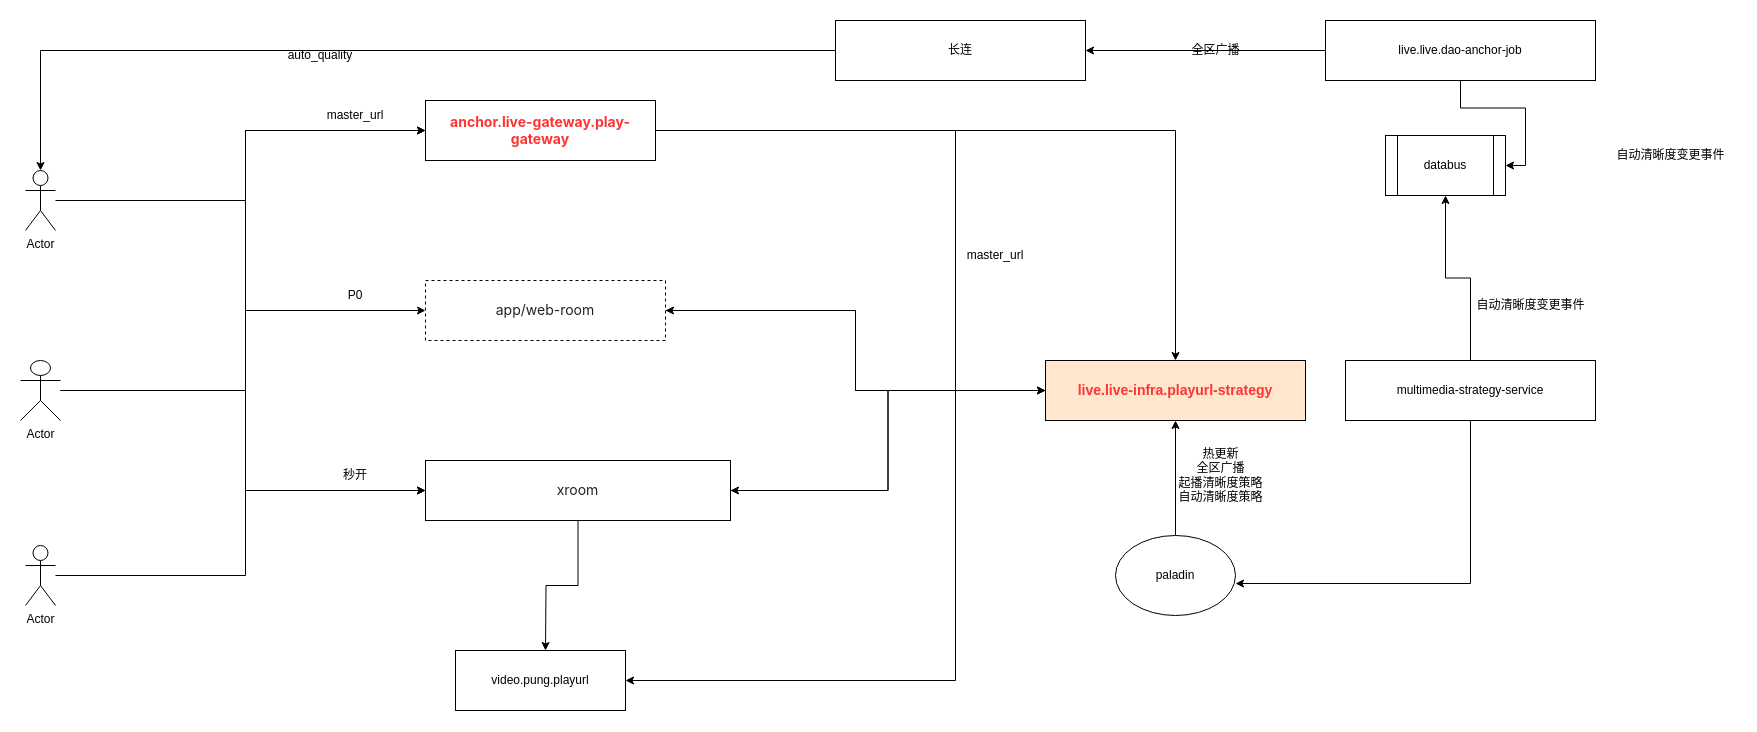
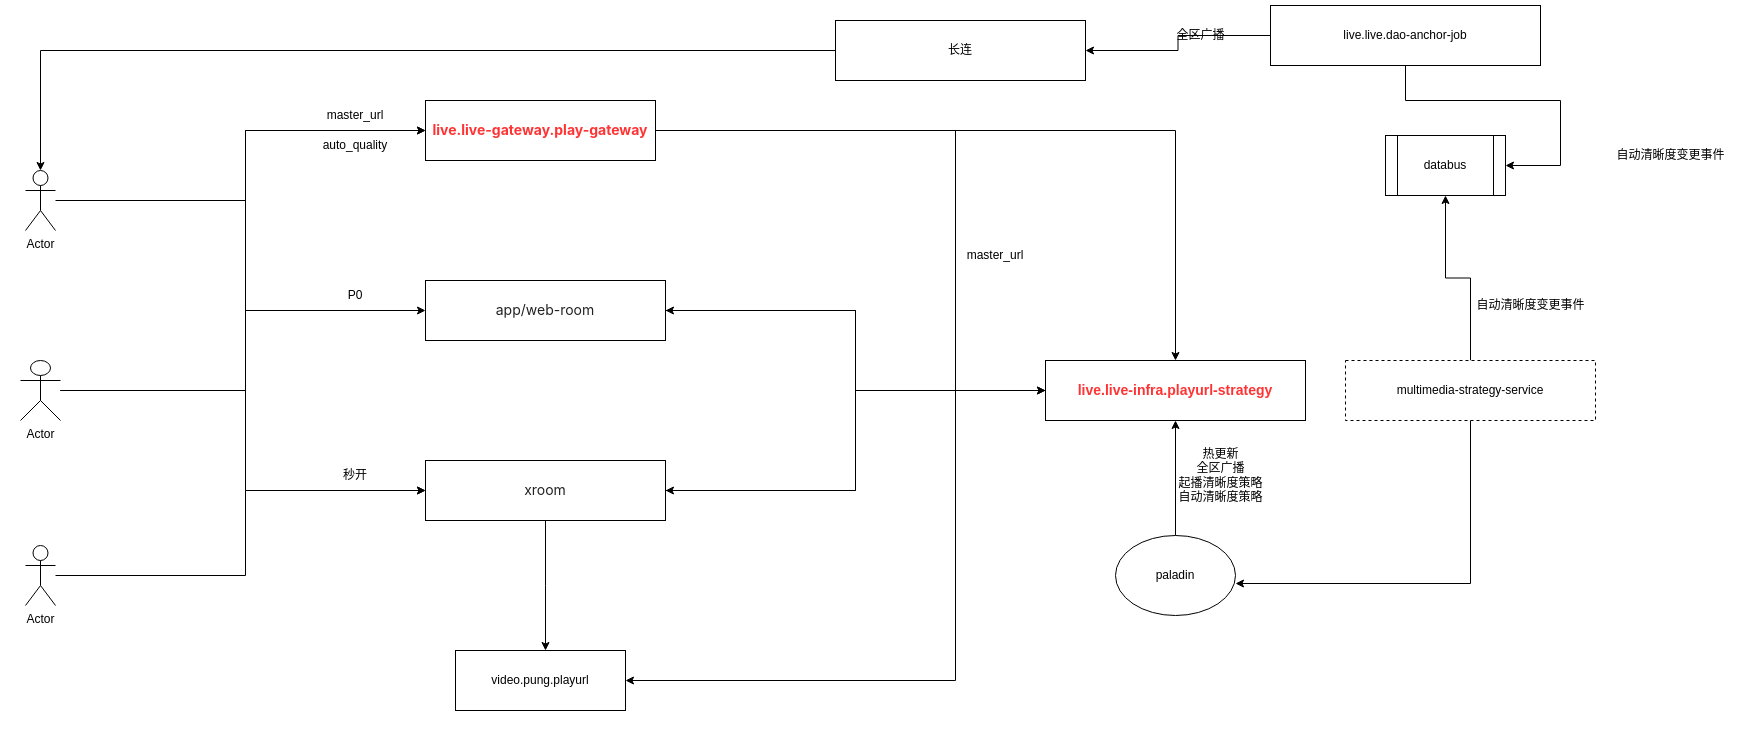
  <mxCell id="0" />
  <mxCell id="1" parent="0" />
  <mxCell id="2" style="edgeStyle=orthogonalEdgeStyle;rounded=0;orthogonalLoop=1;jettySize=auto;html=1;" parent="1" source="4" target="7" edge="1"><mxGeometry relative="1" as="geometry" /></mxCell>
  <mxCell id="3" style="edgeStyle=orthogonalEdgeStyle;rounded=0;orthogonalLoop=1;jettySize=auto;html=1;entryX=1;entryY=0.5;entryDx=0;entryDy=0;" edge="1" parent="1" source="4" target="8"><mxGeometry relative="1" as="geometry"><Array as="points"><mxPoint x="955" y="130" /><mxPoint x="955" y="680" /></Array></mxGeometry></mxCell>
- <mxCell id="4" value="&lt;span style=&quot;font-family: -apple-system, &amp;quot;system-ui&amp;quot;, &amp;quot;Segoe UI&amp;quot;, Roboto, &amp;quot;Helvetica Neue&amp;quot;, Arial, &amp;quot;Noto Sans&amp;quot;, sans-serif, &amp;quot;Apple Color Emoji&amp;quot;, &amp;quot;Segoe UI Emoji&amp;quot;, &amp;quot;Segoe UI Symbol&amp;quot;, &amp;quot;Noto Color Emoji&amp;quot;; font-size: 14px; text-align: start; background-color: light-dark(#ffffff, var(--ge-dark-color, #121212));&quot;&gt;&lt;b style=&quot;&quot;&gt;&lt;font style=&quot;color: rgb(255, 51, 51);&quot;&gt;anchor.live-gateway.play-gateway&lt;/font&gt;&lt;/b&gt;&lt;/span&gt;" style="rounded=0;whiteSpace=wrap;html=1;" parent="1" vertex="1"><mxGeometry x="425" y="100" width="230" height="60" as="geometry" /></mxCell>
+ <mxCell id="4" value="&lt;span style=&quot;font-family: -apple-system, &amp;quot;system-ui&amp;quot;, &amp;quot;Segoe UI&amp;quot;, Roboto, &amp;quot;Helvetica Neue&amp;quot;, Arial, &amp;quot;Noto Sans&amp;quot;, sans-serif, &amp;quot;Apple Color Emoji&amp;quot;, &amp;quot;Segoe UI Emoji&amp;quot;, &amp;quot;Segoe UI Symbol&amp;quot;, &amp;quot;Noto Color Emoji&amp;quot;; font-size: 14px; text-align: start; background-color: light-dark(#ffffff, var(--ge-dark-color, #121212));&quot;&gt;&lt;b style=&quot;&quot;&gt;&lt;font style=&quot;color: rgb(255, 51, 51);&quot;&gt;live.live-gateway.play-gateway&lt;/font&gt;&lt;/b&gt;&lt;/span&gt;" style="rounded=0;whiteSpace=wrap;html=1;" parent="1" vertex="1"><mxGeometry x="425" y="100" width="230" height="60" as="geometry" /></mxCell>
  <mxCell id="5" style="edgeStyle=orthogonalEdgeStyle;rounded=0;orthogonalLoop=1;jettySize=auto;html=1;entryX=1;entryY=0.5;entryDx=0;entryDy=0;" edge="1" parent="1" source="7" target="10"><mxGeometry relative="1" as="geometry" /></mxCell>
  <mxCell id="6" style="edgeStyle=orthogonalEdgeStyle;rounded=0;orthogonalLoop=1;jettySize=auto;html=1;entryX=1;entryY=0.5;entryDx=0;entryDy=0;" edge="1" parent="1" source="7" target="12"><mxGeometry relative="1" as="geometry" /></mxCell>
- <mxCell id="7" value="&lt;font style=&quot;color: rgb(255, 51, 51);&quot;&gt;&lt;span style=&quot;font-size: 14px;&quot;&gt;&lt;b style=&quot;&quot;&gt;live.live-infra.playurl-strategy&lt;/b&gt;&lt;/span&gt;&lt;/font&gt;" style="rounded=0;whiteSpace=wrap;html=1;fillColor=#ffe6cc;" parent="1" vertex="1"><mxGeometry x="1045" y="360" width="260" height="60" as="geometry" /></mxCell>
+ <mxCell id="7" value="&lt;font style=&quot;color: rgb(255, 51, 51);&quot;&gt;&lt;span style=&quot;font-size: 14px;&quot;&gt;&lt;b style=&quot;&quot;&gt;live.live-infra.playurl-strategy&lt;/b&gt;&lt;/span&gt;&lt;/font&gt;" style="rounded=0;whiteSpace=wrap;html=1;" parent="1" vertex="1"><mxGeometry x="1045" y="360" width="260" height="60" as="geometry" /></mxCell>
  <mxCell id="8" value="video.pung.playurl" style="rounded=0;whiteSpace=wrap;html=1;" parent="1" vertex="1"><mxGeometry x="455" y="650" width="170" height="60" as="geometry" /></mxCell>
  <mxCell id="9" style="edgeStyle=orthogonalEdgeStyle;rounded=0;orthogonalLoop=1;jettySize=auto;html=1;entryX=0;entryY=0.5;entryDx=0;entryDy=0;" edge="1" parent="1" source="10" target="7"><mxGeometry relative="1" as="geometry" /></mxCell>
- <mxCell id="10" value="&lt;span style=&quot;color: rgb(34, 34, 34); font-family: -apple-system, &amp;quot;system-ui&amp;quot;, &amp;quot;Segoe UI&amp;quot;, Roboto, &amp;quot;Helvetica Neue&amp;quot;, Arial, &amp;quot;Noto Sans&amp;quot;, sans-serif, &amp;quot;Apple Color Emoji&amp;quot;, &amp;quot;Segoe UI Emoji&amp;quot;, &amp;quot;Segoe UI Symbol&amp;quot;, &amp;quot;Noto Color Emoji&amp;quot;; font-size: 14px; text-align: start; background-color: rgb(255, 255, 255);&quot;&gt;app/web-room&lt;/span&gt;" style="rounded=0;whiteSpace=wrap;html=1;dashed=1;" vertex="1" parent="1"><mxGeometry x="425" y="280" width="240" height="60" as="geometry" /></mxCell>
+ <mxCell id="10" value="&lt;span style=&quot;color: rgb(34, 34, 34); font-family: -apple-system, &amp;quot;system-ui&amp;quot;, &amp;quot;Segoe UI&amp;quot;, Roboto, &amp;quot;Helvetica Neue&amp;quot;, Arial, &amp;quot;Noto Sans&amp;quot;, sans-serif, &amp;quot;Apple Color Emoji&amp;quot;, &amp;quot;Segoe UI Emoji&amp;quot;, &amp;quot;Segoe UI Symbol&amp;quot;, &amp;quot;Noto Color Emoji&amp;quot;; font-size: 14px; text-align: start; background-color: rgb(255, 255, 255);&quot;&gt;app/web-room&lt;/span&gt;" style="rounded=0;whiteSpace=wrap;html=1;" vertex="1" parent="1"><mxGeometry x="425" y="280" width="240" height="60" as="geometry" /></mxCell>
  <mxCell id="11" style="edgeStyle=orthogonalEdgeStyle;rounded=0;orthogonalLoop=1;jettySize=auto;html=1;entryX=0;entryY=0.5;entryDx=0;entryDy=0;" edge="1" parent="1" source="12" target="7"><mxGeometry relative="1" as="geometry" /></mxCell>
- <mxCell id="12" value="&lt;div style=&quot;text-align: start;&quot;&gt;&lt;font face=&quot;-apple-system, system-ui, Segoe UI, Roboto, Helvetica Neue, Arial, Noto Sans, sans-serif, Apple Color Emoji, Segoe UI Emoji, Segoe UI Symbol, Noto Color Emoji&quot; color=&quot;#222222&quot;&gt;&lt;span style=&quot;font-size: 14px; background-color: rgb(255, 255, 255);&quot;&gt;xroom&lt;/span&gt;&lt;/font&gt;&lt;/div&gt;" style="rounded=0;whiteSpace=wrap;html=1;" vertex="1" parent="1"><mxGeometry x="425" y="460" width="305" height="60" as="geometry" /></mxCell>
+ <mxCell id="12" value="&lt;div style=&quot;text-align: start;&quot;&gt;&lt;font face=&quot;-apple-system, system-ui, Segoe UI, Roboto, Helvetica Neue, Arial, Noto Sans, sans-serif, Apple Color Emoji, Segoe UI Emoji, Segoe UI Symbol, Noto Color Emoji&quot; color=&quot;#222222&quot;&gt;&lt;span style=&quot;font-size: 14px; background-color: rgb(255, 255, 255);&quot;&gt;xroom&lt;/span&gt;&lt;/font&gt;&lt;/div&gt;" style="rounded=0;whiteSpace=wrap;html=1;" vertex="1" parent="1"><mxGeometry x="425" y="460" width="240" height="60" as="geometry" /></mxCell>
  <mxCell id="13" style="edgeStyle=orthogonalEdgeStyle;rounded=0;orthogonalLoop=1;jettySize=auto;html=1;entryX=0;entryY=0.5;entryDx=0;entryDy=0;" edge="1" parent="1" source="16" target="4"><mxGeometry relative="1" as="geometry"><Array as="points"><mxPoint x="245" y="390" /><mxPoint x="245" y="130" /></Array></mxGeometry></mxCell>
  <mxCell id="14" style="edgeStyle=orthogonalEdgeStyle;rounded=0;orthogonalLoop=1;jettySize=auto;html=1;entryX=0;entryY=0.5;entryDx=0;entryDy=0;" edge="1" parent="1" source="16" target="10"><mxGeometry relative="1" as="geometry"><Array as="points"><mxPoint x="245" y="390" /><mxPoint x="245" y="310" /></Array></mxGeometry></mxCell>
  <mxCell id="15" style="edgeStyle=orthogonalEdgeStyle;rounded=0;orthogonalLoop=1;jettySize=auto;html=1;entryX=0;entryY=0.5;entryDx=0;entryDy=0;" edge="1" parent="1" source="16" target="12"><mxGeometry relative="1" as="geometry"><Array as="points"><mxPoint x="245" y="390" /><mxPoint x="245" y="490" /></Array></mxGeometry></mxCell>
  <mxCell id="16" value="Actor" style="shape=umlActor;verticalLabelPosition=bottom;verticalAlign=top;html=1;outlineConnect=0;" vertex="1" parent="1"><mxGeometry x="20" y="360" width="40" height="60" as="geometry" /></mxCell>
  <mxCell id="17" style="edgeStyle=orthogonalEdgeStyle;rounded=0;orthogonalLoop=1;jettySize=auto;html=1;entryX=0;entryY=0.5;entryDx=0;entryDy=0;" edge="1" parent="1" source="18" target="4"><mxGeometry relative="1" as="geometry"><Array as="points"><mxPoint x="245" y="200" /><mxPoint x="245" y="130" /></Array></mxGeometry></mxCell>
  <mxCell id="18" value="Actor" style="shape=umlActor;verticalLabelPosition=bottom;verticalAlign=top;html=1;outlineConnect=0;" vertex="1" parent="1"><mxGeometry x="25" y="170" width="30" height="60" as="geometry" /></mxCell>
  <mxCell id="19" style="edgeStyle=orthogonalEdgeStyle;rounded=0;orthogonalLoop=1;jettySize=auto;html=1;entryX=0;entryY=0.5;entryDx=0;entryDy=0;" edge="1" parent="1" source="20" target="12"><mxGeometry relative="1" as="geometry"><Array as="points"><mxPoint x="245" y="575" /><mxPoint x="245" y="490" /></Array></mxGeometry></mxCell>
  <mxCell id="20" value="Actor" style="shape=umlActor;verticalLabelPosition=bottom;verticalAlign=top;html=1;outlineConnect=0;" vertex="1" parent="1"><mxGeometry x="25" y="545" width="30" height="60" as="geometry" /></mxCell>
  <mxCell id="21" value="P0" style="text;strokeColor=none;align=center;fillColor=none;html=1;verticalAlign=middle;whiteSpace=wrap;rounded=0;" vertex="1" parent="1"><mxGeometry x="325" y="280" width="60" height="30" as="geometry" /></mxCell>
  <mxCell id="22" value="master_url" style="text;strokeColor=none;align=center;fillColor=none;html=1;verticalAlign=middle;whiteSpace=wrap;rounded=0;" vertex="1" parent="1"><mxGeometry x="325" y="100" width="60" height="30" as="geometry" /></mxCell>
  <mxCell id="23" value="秒开" style="text;strokeColor=none;align=center;fillColor=none;html=1;verticalAlign=middle;whiteSpace=wrap;rounded=0;" vertex="1" parent="1"><mxGeometry x="325" y="460" width="60" height="30" as="geometry" /></mxCell>
  <mxCell id="24" style="edgeStyle=orthogonalEdgeStyle;rounded=0;orthogonalLoop=1;jettySize=auto;html=1;" edge="1" parent="1" source="12"><mxGeometry relative="1" as="geometry"><mxPoint x="545" y="650" as="targetPoint" /></mxGeometry></mxCell>
- <mxCell id="25" value="auto_quality" style="text;strokeColor=none;align=center;fillColor=none;html=1;verticalAlign=middle;whiteSpace=wrap;rounded=0;" vertex="1" parent="1"><mxGeometry x="290" y="40" width="60" height="30" as="geometry" /></mxCell>
+ <mxCell id="25" value="auto_quality" style="text;strokeColor=none;align=center;fillColor=none;html=1;verticalAlign=middle;whiteSpace=wrap;rounded=0;" vertex="1" parent="1"><mxGeometry x="325" y="130" width="60" height="30" as="geometry" /></mxCell>
  <mxCell id="26" value="master_url" style="text;strokeColor=none;align=center;fillColor=none;html=1;verticalAlign=middle;whiteSpace=wrap;rounded=0;" vertex="1" parent="1"><mxGeometry x="965" y="240" width="60" height="30" as="geometry" /></mxCell>
  <mxCell id="27" style="edgeStyle=orthogonalEdgeStyle;rounded=0;orthogonalLoop=1;jettySize=auto;html=1;" edge="1" parent="1" source="28" target="7"><mxGeometry relative="1" as="geometry" /></mxCell>
  <mxCell id="28" value="paladin" style="ellipse;whiteSpace=wrap;html=1;" vertex="1" parent="1"><mxGeometry x="1115" y="535" width="120" height="80" as="geometry" /></mxCell>
  <mxCell id="29" value="热更新&lt;br&gt;全区广播&lt;div&gt;起播清晰度策略&lt;/div&gt;&lt;div&gt;自动清晰度策略&lt;/div&gt;" style="text;html=1;align=center;verticalAlign=middle;resizable=0;points=[];autosize=1;strokeColor=none;fillColor=none;" vertex="1" parent="1"><mxGeometry x="1165" y="440" width="110" height="70" as="geometry" /></mxCell>
  <mxCell id="30" style="edgeStyle=orthogonalEdgeStyle;rounded=0;orthogonalLoop=1;jettySize=auto;html=1;" edge="1" parent="1" source="31" target="38"><mxGeometry relative="1" as="geometry" /></mxCell>
- <mxCell id="31" value="multimedia-strategy-service" style="rounded=0;whiteSpace=wrap;html=1;" vertex="1" parent="1"><mxGeometry x="1345" y="360" width="250" height="60" as="geometry" /></mxCell>
+ <mxCell id="31" value="multimedia-strategy-service" style="rounded=0;whiteSpace=wrap;html=1;dashed=1;" vertex="1" parent="1"><mxGeometry x="1345" y="360" width="250" height="60" as="geometry" /></mxCell>
  <mxCell id="32" style="edgeStyle=orthogonalEdgeStyle;rounded=0;orthogonalLoop=1;jettySize=auto;html=1;entryX=1;entryY=0.6;entryDx=0;entryDy=0;entryPerimeter=0;" edge="1" parent="1" source="31" target="28"><mxGeometry relative="1" as="geometry"><Array as="points"><mxPoint x="1470" y="583" /></Array></mxGeometry></mxCell>
  <mxCell id="33" style="edgeStyle=orthogonalEdgeStyle;rounded=0;orthogonalLoop=1;jettySize=auto;html=1;entryX=1;entryY=0.5;entryDx=0;entryDy=0;" edge="1" parent="1" source="35" target="38"><mxGeometry relative="1" as="geometry" /></mxCell>
  <mxCell id="34" style="edgeStyle=orthogonalEdgeStyle;rounded=0;orthogonalLoop=1;jettySize=auto;html=1;" edge="1" parent="1" source="35" target="37"><mxGeometry relative="1" as="geometry" /></mxCell>
- <mxCell id="35" value="live.live.dao-anchor-job" style="rounded=0;whiteSpace=wrap;html=1;" vertex="1" parent="1"><mxGeometry x="1325" y="20" width="270" height="60" as="geometry" /></mxCell>
+ <mxCell id="35" value="live.live.dao-anchor-job" style="rounded=0;whiteSpace=wrap;html=1;" vertex="1" parent="1"><mxGeometry x="1270" y="5" width="270" height="60" as="geometry" /></mxCell>
  <mxCell id="36" style="edgeStyle=orthogonalEdgeStyle;rounded=0;orthogonalLoop=1;jettySize=auto;html=1;" edge="1" parent="1" source="37" target="18"><mxGeometry relative="1" as="geometry" /></mxCell>
  <mxCell id="37" value="长连" style="rounded=0;whiteSpace=wrap;html=1;" vertex="1" parent="1"><mxGeometry x="835" y="20" width="250" height="60" as="geometry" /></mxCell>
  <mxCell id="38" value="databus" style="shape=process;whiteSpace=wrap;html=1;backgroundOutline=1;" vertex="1" parent="1"><mxGeometry x="1385" y="135" width="120" height="60" as="geometry" /></mxCell>
  <mxCell id="39" value="自动清晰度变更事件" style="text;html=1;align=center;verticalAlign=middle;resizable=0;points=[];autosize=1;strokeColor=none;fillColor=none;" vertex="1" parent="1"><mxGeometry x="1465" y="290" width="130" height="30" as="geometry" /></mxCell>
  <mxCell id="40" value="自动清晰度变更事件" style="text;html=1;align=center;verticalAlign=middle;resizable=0;points=[];autosize=1;strokeColor=none;fillColor=none;" vertex="1" parent="1"><mxGeometry x="1605" y="140" width="130" height="30" as="geometry" /></mxCell>
- <mxCell id="41" value="全区广播" style="text;html=1;align=center;verticalAlign=middle;resizable=0;points=[];autosize=1;strokeColor=none;fillColor=none;" vertex="1" parent="1"><mxGeometry x="1180" y="35" width="70" height="30" as="geometry" /></mxCell>
+ <mxCell id="41" value="全区广播" style="text;html=1;align=center;verticalAlign=middle;resizable=0;points=[];autosize=1;strokeColor=none;fillColor=none;" vertex="1" parent="1"><mxGeometry x="1165" y="20" width="70" height="30" as="geometry" /></mxCell>
